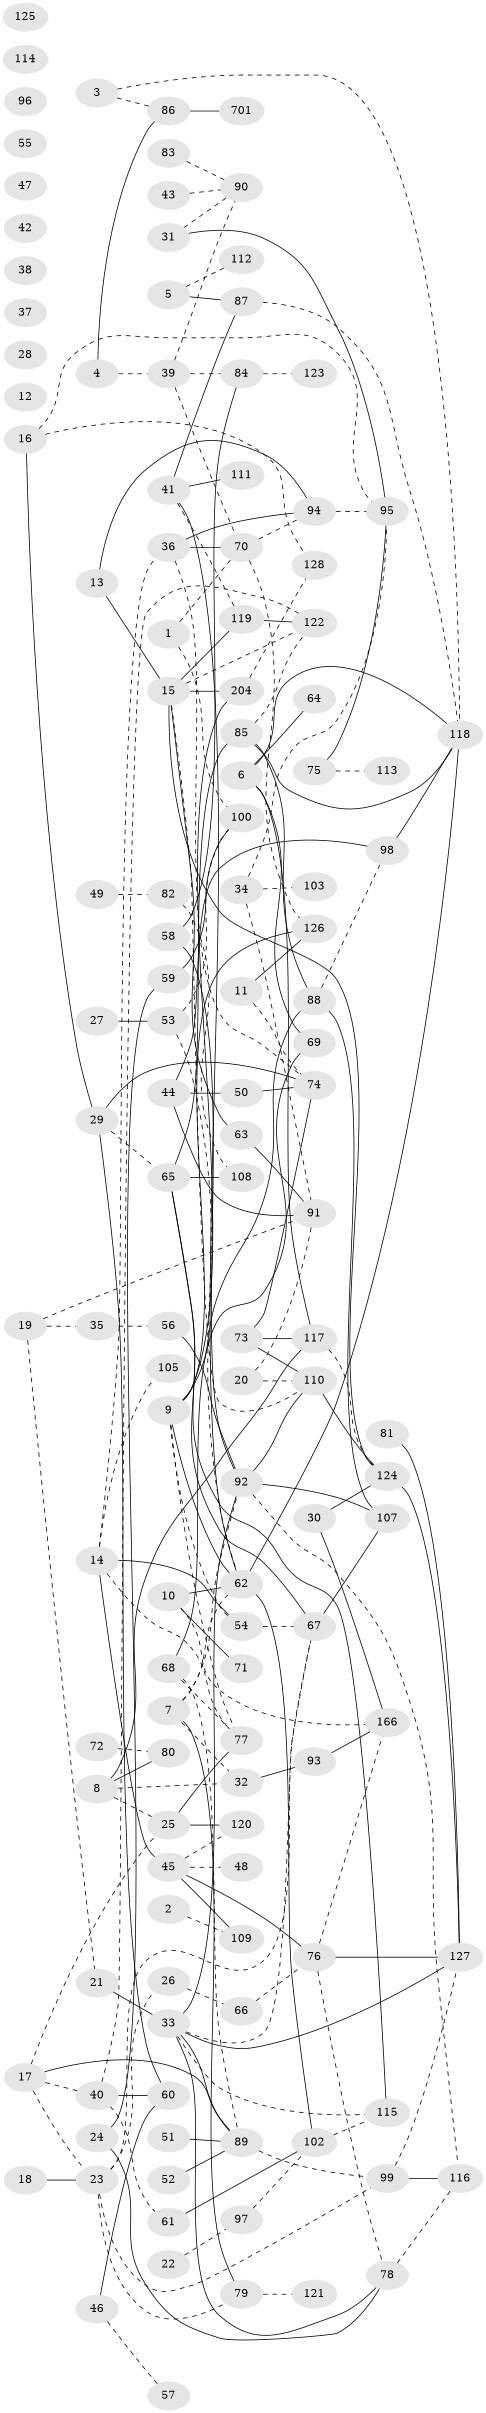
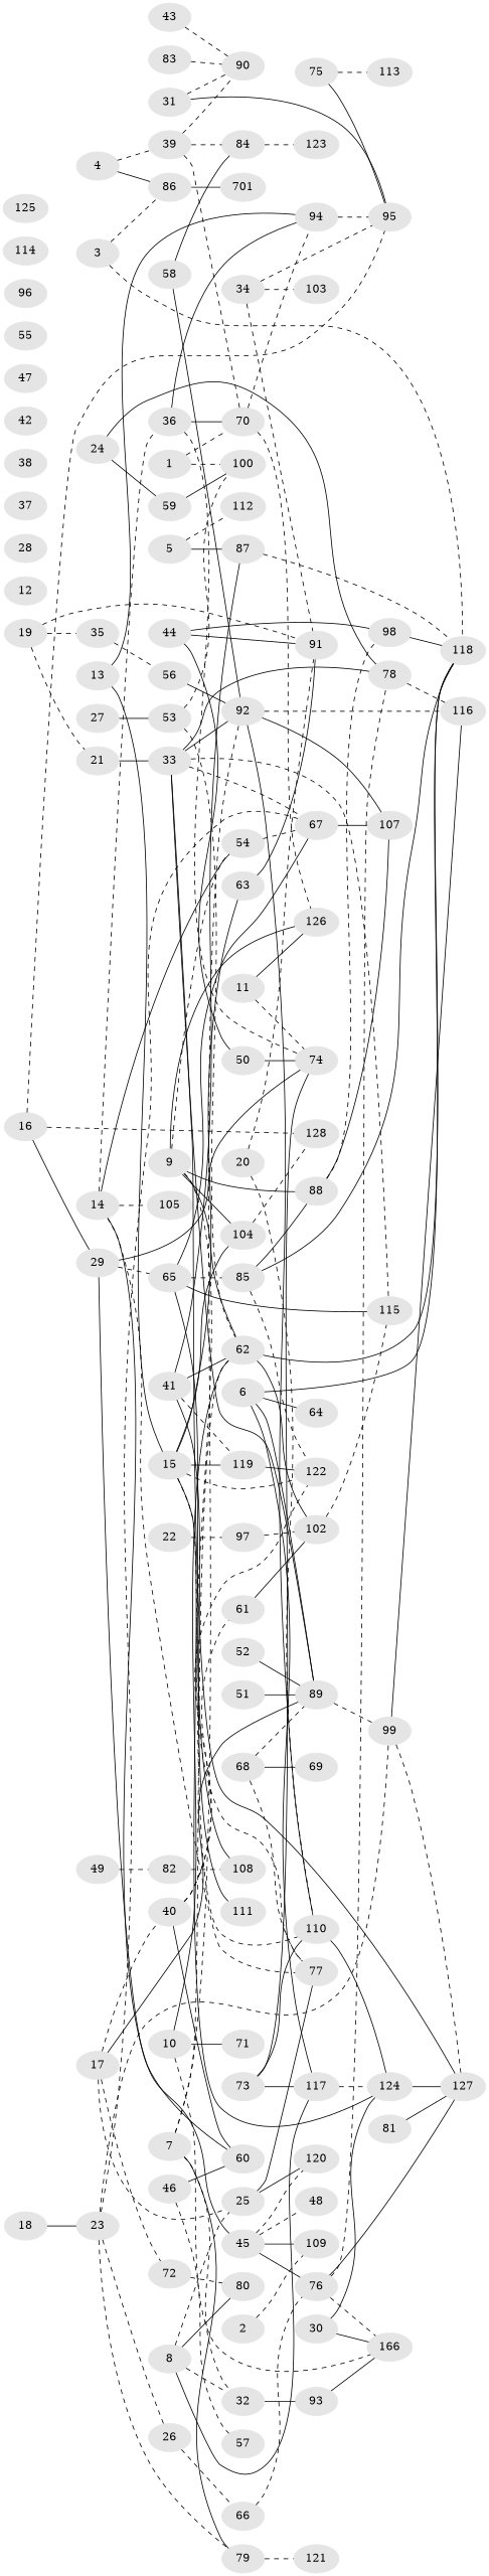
  graph {
    rankdir=LR
    node [color=gray90 style=filled]
    edge [style=solid]
    1
    70
    100
    126
    94
    2
    109
    3
    118
    86
    8
    32
    25
    80
    117
    4
    39
    90
    84
    n20 [label=701]
    5
    87
    112
    6
    64
    89
    99
    7
    62
    79
    92
    93
    102
    121
    110
    107
    116
    77
    120
    124
    9
    54
    88
-   104 [label=204]
+   104
    67
    98
    128
    10
    71
    n50 [label=166]
    11
    74
    12
    13
    15
    63
    119
    122
    95
    14
    36
    45
    105
    48
    76
    91
    127
    16
    29
    60
    65
    17
    23
    40
    26
    61
    18
    19
    21
    35
    33
    56
    20
    78
    115
    22
    97
    66
    24
    59
    27
    53
    28
    85
    108
    30
    31
    34
    103
    37
    38
    123
    41
    111
    42
    43
    44
    50
    46
    57
    47
    49
    82
    51
    52
    55
    58
    68
    69
    72
    73
    75
    113
    81
    83
    96
    114
    125
    1 -- 70 [style=dashed]
    1 -- 100 [style=dashed]
    70 -- 126 [style=dashed]
    70 -- 94 [style=dashed]
    94 -- 95 [style=dashed]
    2 -- 109 [style=dashed]
    3 -- 118 [style=dashed]
    3 -- 86 [style=dashed]
    86 -- n20
    8 -- 32 [style=dashed]
    8 -- 25 [style=dashed]
    8 -- 80
    8 -- 117
    32 -- 93
    25 -- 77
    25 -- 120
    117 -- 124 [style=dashed]
    4 -- 86
    4 -- 39 [style=dashed]
    39 -- 70 [style=dashed]
    39 -- 90 [style=dashed]
    39 -- 84 [style=dashed]
    84 -- 123 [style=dashed]
    5 -- 87
    5 -- 112 [style=dashed]
    87 -- 118 [style=dashed]
    6 -- 118
    6 -- 117
    6 -- 64
-   6 -- 69
+   6 -- 89
    89 -- 99 [style=dashed]
    99 -- 116
    99 -- 127 [style=dashed]
    7 -- 32 [style=dashed]
    7 -- 62 [style=dashed]
    7 -- 79
    7 -- 92 [style=dashed]
    62 -- 118
    62 -- 102
    79 -- 121 [style=dashed]
    92 -- 110
    92 -- 107
    92 -- 116 [style=dashed]
    93 -- n50
    102 -- 115 [style=dashed]
    110 -- 124
    124 -- 127
    9 -- 126
    9 -- 62
    9 -- 77 [style=dashed]
    9 -- 54 [style=dashed]
    9 -- 88
    9 -- 104
    54 -- 67 [style=dashed]
    88 -- 107
    88 -- 98 [style=dashed]
    104 -- 128 [style=dashed]
    67 -- 107
    98 -- 118
    10 -- 62
    10 -- 71
    10 -- n50 [style=dashed]
    11 -- 126
    11 -- 74 [style=dashed]
    13 -- 94
    13 -- 15
    15 -- 110 [style=dashed]
    15 -- 124
    15 -- 104
    15 -- 63
    15 -- 119
    15 -- 122 [style=dashed]
    63 -- 91
    119 -- 122
    14 -- 77 [style=dashed]
    14 -- 54
    14 -- 36 [style=dashed]
    14 -- 45
    14 -- 105 [style=dashed]
    36 -- 70
    36 -- 94
    36 -- 74 [style=dashed]
    45 -- 109
    45 -- 120 [style=dashed]
    45 -- 48 [style=dashed]
    45 -- 76
    76 -- n50 [style=dashed]
    76 -- 127
    76 -- 78 [style=dashed]
    16 -- 128 [style=dashed]
    16 -- 95 [style=dashed]
    16 -- 29
    29 -- 74
    29 -- 60
    29 -- 65 [style=dashed]
    65 -- 67
    65 -- 115
-   65 -- 85
+   65 -- 85 [style=dashed]
    65 -- 108
    17 -- 25 [style=dashed]
    17 -- 89
-   17 -- 23 [style=dashed]
+   17 -- 72 [style=dashed]
    17 -- 40 [style=dashed]
    23 -- 99 [style=dashed]
    23 -- 79 [style=dashed]
    23 -- 67 [style=dashed]
    23 -- 26 [style=dashed]
    40 -- 122 [style=dashed]
    40 -- 60
    40 -- 61 [style=dashed]
    26 -- 66 [style=dashed]
    61 -- 102
    18 -- 23
    19 -- 91 [style=dashed]
    19 -- 21 [style=dashed]
    19 -- 35 [style=dashed]
    21 -- 33
    35 -- 56 [style=dashed]
    33 -- 89
    33 -- 92
    33 -- 67 [style=dashed]
    33 -- 127
    33 -- 78
    33 -- 115 [style=dashed]
    56 -- 92
    20 -- 110 [style=dashed]
    20 -- 91 [style=dashed]
    78 -- 116 [style=dashed]
    22 -- 97 [style=dashed]
    97 -- 102 [style=dashed]
    66 -- 76 [style=dashed]
    24 -- 78
    24 -- 59
    59 -- 100
    27 -- 53
    53 -- 100 [style=dashed]
    53 -- 62 [style=dashed]
    85 -- 118
    85 -- 88
    85 -- 122 [style=dashed]
    30 -- 124
    30 -- n50
    31 -- 90 [style=dashed]
    31 -- 95
    34 -- 95 [style=dashed]
    34 -- 91 [style=dashed]
    34 -- 103 [style=dashed]
    41 -- 87
    41 -- 62
    41 -- 119 [style=dashed]
    41 -- 111
    43 -- 90 [style=dashed]
    44 -- 98
    44 -- 91
    44 -- 50
    50 -- 74
    46 -- 60
    46 -- 57 [style=dashed]
    49 -- 82 [style=dashed]
    82 -- 108 [style=dashed]
    51 -- 89
    52 -- 89
    58 -- 84
    58 -- 92
    68 -- 89 [style=dashed]
    68 -- 77 [style=dashed]
    68 -- 69
    72 -- 80 [style=dashed]
    73 -- 117
    73 -- 110
    73 -- 74
    75 -- 95
    75 -- 113 [style=dashed]
    81 -- 127
    83 -- 90 [style=dashed]
  }
